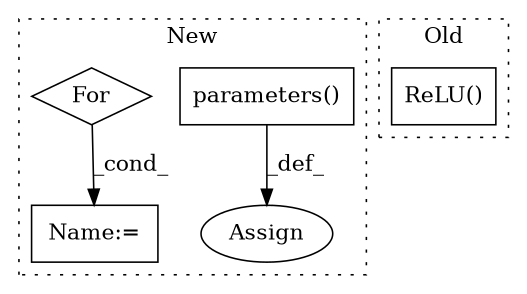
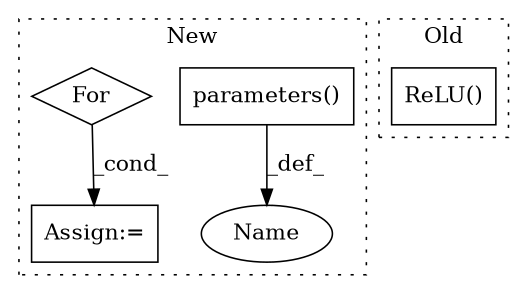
  digraph {
    node [a=75 shape=box]
    n1 [l=30 label="parameters()" s=1594]
    n2 [a=107 l="4,18" label=For s="1581,1624" shape=diamond]
-   n3 [a=87 l=5 label=Assign s=1585 shape=ellipse]
-   n4 [a=68 l=3 label="Name:=" s=1661]
+   n3 [a=87 l=5 label=Name s=1585 shape=ellipse]
+   n4 [a=68 l=3 label="Assign:=" s=1661]
    n5 [l=9 label="ReLU()" s=1632]
    subgraph cluster_1 {
      label=New
      style=dotted
      n1
      n2
      n3
      n4
    }
    subgraph cluster_2 {
      label=Old
      style=dotted
      n5
    }
    n1 -> n3 [label=_def_]
    n2 -> n4 [label=_cond_]
  }
